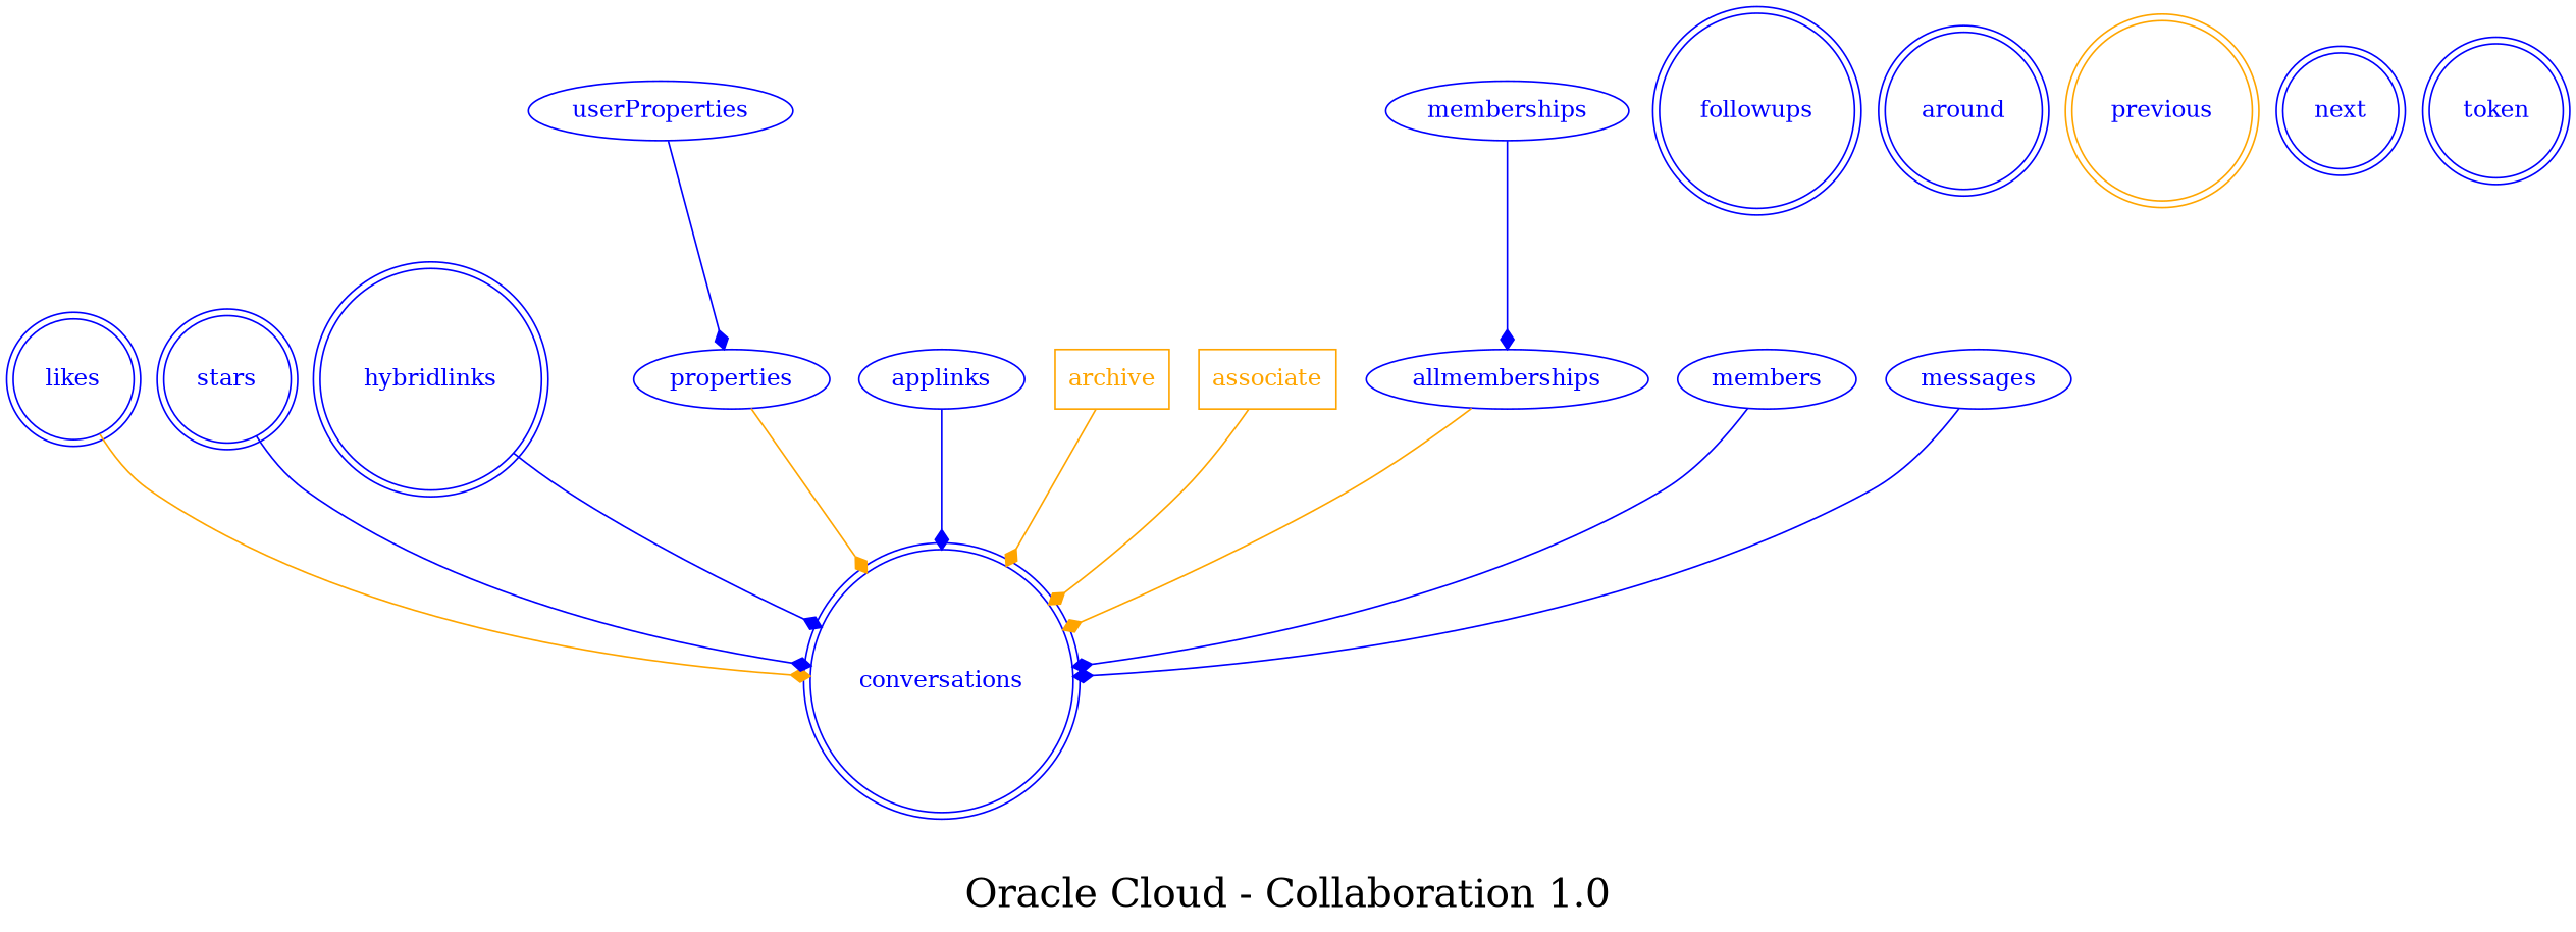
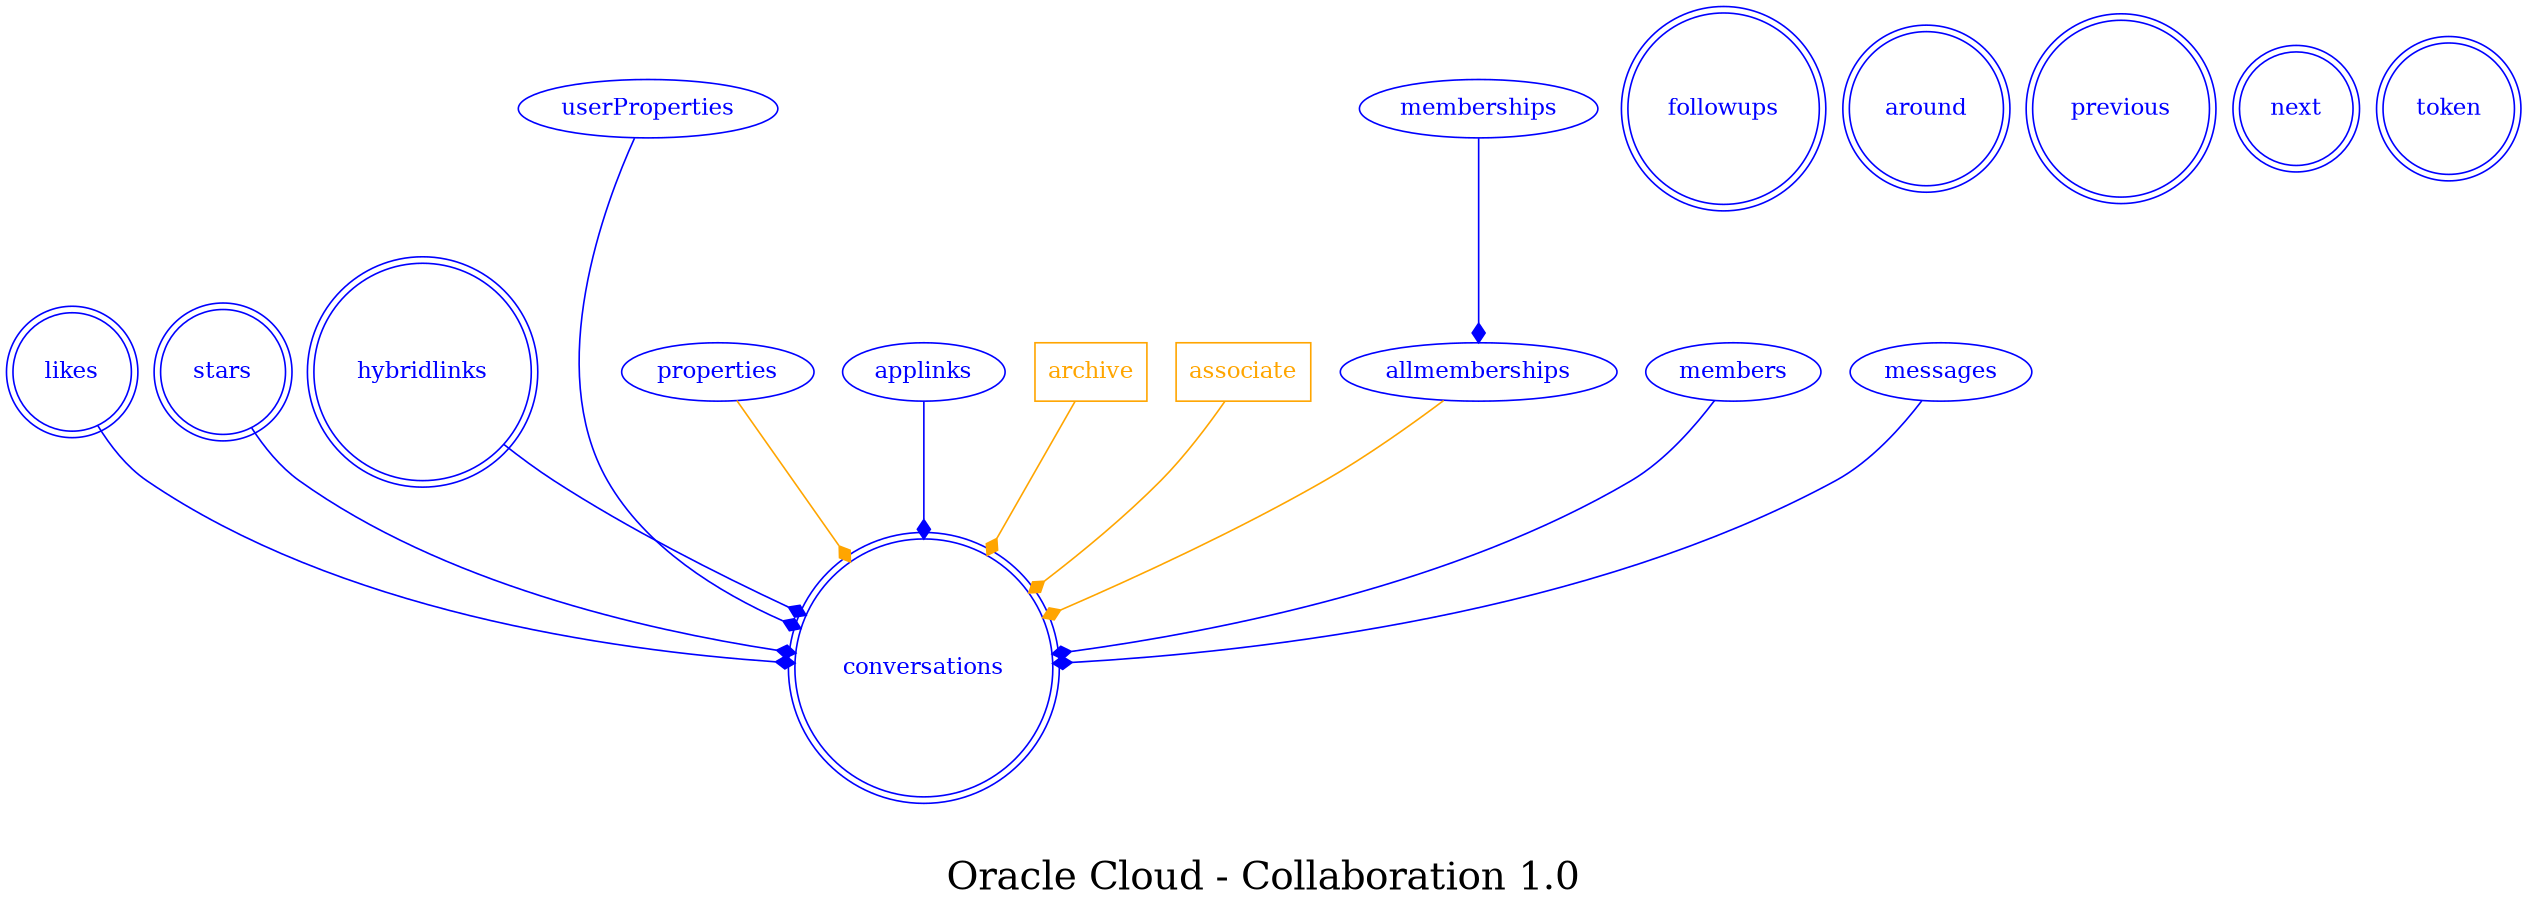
  digraph {
    fontsize=24
    label="Oracle Cloud - Collaboration 1.0"
    splines=true
    node [color=blue fontcolor=blue shape=doublecircle]
    edge [arrowhead=diamond arrowtail=none color=blue fontcolor=blue]
    likes
    conversations
    followups
    stars
    around
-   previous [color=orange]
+   previous
    next
    hybridlinks
    token
    userProperties [shape=ellipse]
    properties [shape=ellipse]
    applinks [shape=ellipse]
    archive [color=orange fontcolor=orange shape=box]
    associate [color=orange fontcolor=orange shape=box]
    allmemberships [shape=ellipse]
    members [shape=ellipse]
    memberships [shape=ellipse]
    messages [shape=ellipse]
-   likes -> conversations [color=orange]
+   likes -> conversations
    stars -> conversations
    hybridlinks -> conversations
-   userProperties -> properties
+   userProperties -> conversations
    properties -> conversations [color=orange]
    applinks -> conversations
    archive -> conversations [color=orange fontcolor=orange]
    associate -> conversations [color=orange fontcolor=orange]
    allmemberships -> conversations [color=orange]
    members -> conversations
    memberships -> allmemberships
    messages -> conversations
  }
